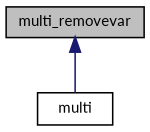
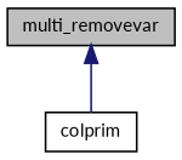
  digraph {
    rankdir=TB
    fontname=Lato
    node [color=black fontname=Lato fontsize=10 shape=record style=filled]
    n1 [fillcolor=grey75 fontcolor=black height=0.2 label=multi_removevar width=0.4]
-   n2 [fillcolor=white height=0.2 label=multi width=0.4]
+   n2 [fillcolor=white height=0.2 label=colprim width=0.4]
    n1 -> n2 [color=midnightblue dir=back fontname=Lato fontsize=10 labelfontname=Helvetica labelfontsize=10 style=solid]
  }
